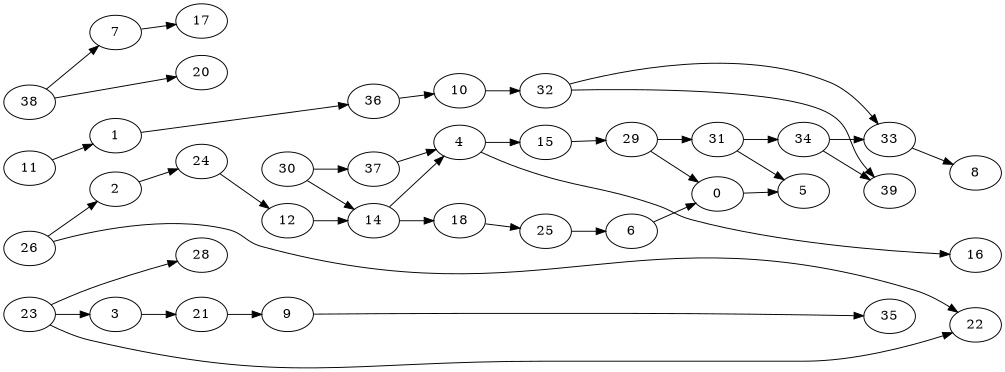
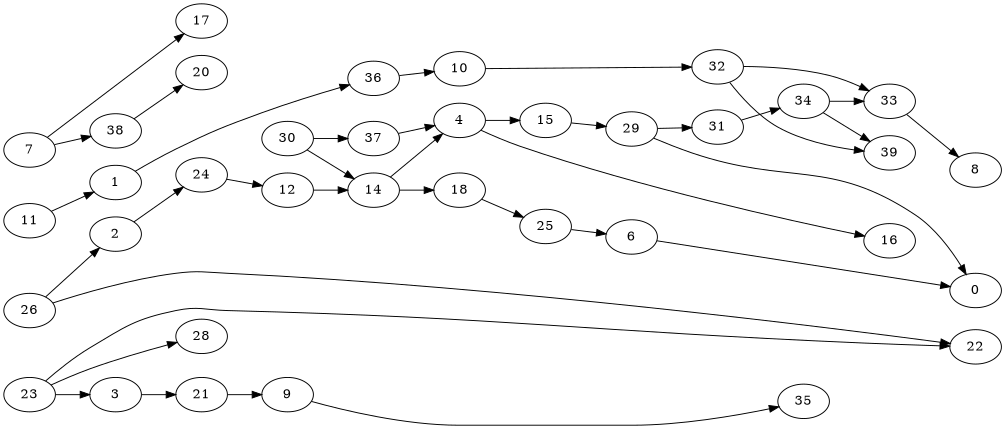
  digraph {
    rankdir=LR
    edge [weight=0]
    0
-   5
    1
    36
    10
    32
    33
    39
    8
    2
    24
    12
    14
    30
    37
    4
    18
    15
    16
    25
    29
    6
    3
    21
    9
    7
    17
    38
    35
    20
    11
    31
    34
    23
    22
    28
    26
-   0 -> 5
    1 -> 36
    36 -> 10
    10 -> 32
    32 -> 33
    32 -> 39
    33 -> 8
    2 -> 24
    24 -> 12
    12 -> 14
    14 -> 4
    14 -> 18 [weight=3]
    30 -> 14 [weight=1]
    30 -> 37 [weight=3]
    37 -> 4
    4 -> 15 [weight=1]
    4 -> 16
    18 -> 25
    15 -> 29
    25 -> 6
    29 -> 0
    29 -> 31
    6 -> 0
    3 -> 21
    21 -> 9
    9 -> 35
    7 -> 17
-   38 -> 7
+   7 -> 38
    38 -> 20
    11 -> 1
-   31 -> 5
    31 -> 34
    34 -> 33 [weight=2]
    34 -> 39
    23 -> 3 [weight=2]
    23 -> 22
    23 -> 28
    26 -> 2
    26 -> 22
  }
